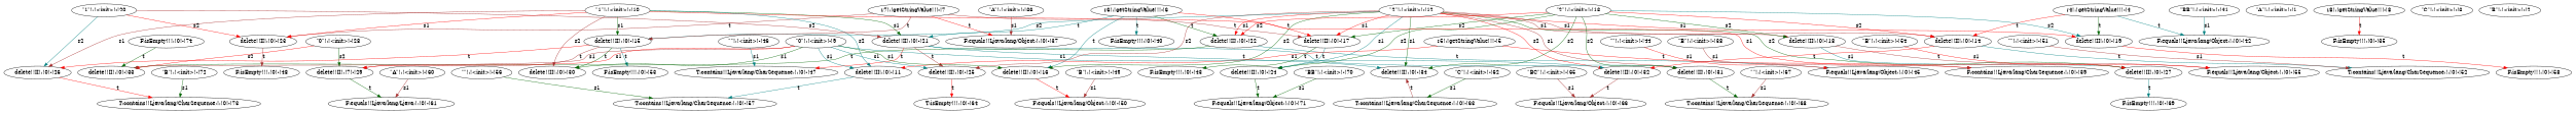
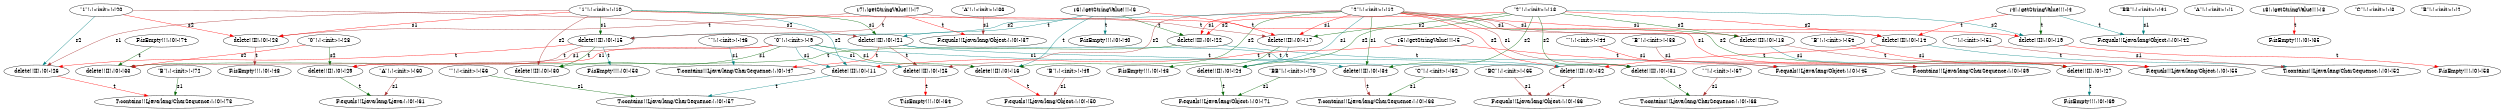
  digraph {
    edge [color=darkgreen]
    n1 [label="r6!:!getStringValue!!!-!6"]
    n2 [label="delete!!II!:!0!-!21"]
    n3 [label="delete!!II!:!0!-!22"]
    n4 [label="delete!!II!:!0!-!16"]
    n5 [label="F:isEmpty!!!:!0!-!40"]
    n6 [label="delete!!II!:!0!-!17"]
    n7 [label="delete!!II!:!0!-!25"]
    n8 [label="delete!!II!:!0!-!34"]
    n9 [label="delete!!II!:!0!-!31"]
    n10 [label="T:contains!!Ljava/lang/CharSequence;!:!0!-!47"]
    n11 [label="delete!!II!:!0!-!33"]
    n12 [label="F:equals!!Ljava/lang/Object;!:!0!-!45"]
    n13 [label="F:equals!!Ljava/lang/Object;!:!0!-!50"]
    n14 [label="delete!!II!:!0!-!18"]
    n15 [label="delete!!II!:!0!-!27"]
    n16 [label="F:equals!!Ljava/lang/Object;!:!0!-!55"]
    n17 [label="T:isEmpty!!!:!0!-!64"]
    n18 [label="\"A\"!:!<init>!-!1"]
    n19 [label="\"C\"!:!<init>!-!62"]
    n20 [label="T:contains!!Ljava/lang/CharSequence;!:!0!-!63"]
    n21 [label="F:equals!!Ljava/lang/Ljava;!:!0!-!61"]
    n22 [label="T:contains!!Ljava/lang/CharSequence;!:!0!-!73"]
    n23 [label="\"0\"!:!<init>!-!28"]
-   n24 [label="delete!!II!:!7!-!29"]
+   n24 [label="delete!!II!:!0!-!29"]
    n25 [label="\"\"!:!<init>!-!44"]
    n26 [label="F:isEmpty!!!:!0!-!48"]
    n27 [label="\"BC\"!:!<init>!-!65"]
    n28 [label="F:equals!!Ljava/lang/Object;!:!0!-!66"]
    n29 [label="r8!:!getStringValue!!!-!8"]
    n30 [label="F:isEmpty!!!:!0!-!35"]
    n31 [label="\"A\"!:!<init>!-!60"]
    n32 [label="\"2\"!:!<init>!-!12"]
    n33 [label="delete!!II!:!0!-!24"]
    n34 [label="delete!!II!:!0!-!15"]
    n35 [label="delete!!II!:!0!-!32"]
    n36 [label="delete!!II!:!0!-!19"]
    n37 [label="delete!!II!:!0!-!14"]
    n38 [label="F:equals!!Ljava/lang/Object;!:!0!-!71"]
    n39 [label="delete!!II!:!0!-!26"]
    n40 [label="delete!!II!:!0!-!30"]
    n41 [label="F:isEmpty!!!:!0!-!53"]
    n42 [label="F:isEmpty!!!:!0!-!43"]
    n43 [label="F:isEmpty!!!:!0!-!58"]
    n44 [label="F:isEmpty!!!:!0!-!69"]
    n45 [label="T:contains!!Ljava/lang/CharSequence;!:!0!-!52"]
    n46 [label="T:contains!!Ljava/lang/CharSequence;!:!0!-!68"]
    n47 [label="\"B\"!:!<init>!-!49"]
    n48 [label="delete!!II!:!0!-!23"]
    n49 [label="F:contains!!Ljava/lang/CharSequence;!:!0!-!39"]
    n50 [label="r4!:!getStringValue!!!-!4"]
    n51 [label="F:equals!!Ljava/lang/Object;!:!0!-!42"]
    n52 [label="r7!:!getStringValue!!!-!7"]
    n53 [label="F:equals!!Ljava/lang/Object;!:!0!-!37"]
    n54 [label="r5!:!getStringValue!!!-!5"]
    n55 [label="delete!!II!:!0!-!11"]
    n56 [label="T:contains!!Ljava/lang/CharSequence;!:!0!-!57"]
    n57 [label="\"BB\"!:!<init>!-!41"]
    n58 [label="\"A\"!:!<init>!-!36"]
    n59 [label="\"B\"!:!<init>!-!38"]
    n60 [label="\"2\"!:!<init>!-!13"]
    n61 [label="\"\"!:!<init>!-!56"]
    n62 [label="\"0\"!:!<init>!-!9"]
    n63 [label="\"BB\"!:!<init>!-!70"]
    n64 [label="\"C\"!:!<init>!-!3"]
    n65 [label="F:isEmpty!!!:!0!-!74"]
    n66 [label="\"B\"!:!<init>!-!72"]
    n67 [label="\"\"!:!<init>!-!67"]
    n68 [label="\"\"!:!<init>!-!51"]
    n69 [label="\"\"!:!<init>!-!46"]
    n70 [label="\"1\"!:!<init>!-!10"]
    n71 [label="\"1\"!:!<init>!-!20"]
    n72 [label="\"B\"!:!<init>!-!2"]
    n73 [label="\"B\"!:!<init>!-!54"]
    n1 -> n2 [color=teal label=t]
    n1 -> n3 [label=t]
    n1 -> n4 [color=teal label=t]
    n1 -> n5 [color=teal label=t]
    n1 -> n6 [color=red label=t]
    n2 -> n7 [color=brown label=t]
    n2 -> n8 [color=teal label=t]
    n2 -> n9 [color=teal label=t]
    n2 -> n10 [color=red label=t]
    n3 -> n11 [label=t]
    n3 -> n12 [color=teal label=t]
    n4 -> n13 [color=red label=t]
    n6 -> n33 [color=teal label=t]
    n6 -> n42 [label=t]
    n7 -> n17 [color=red label=t]
-   n20 -> n8 [color=brown label=t]
+   n8 -> n20 [color=brown label=t]
    n9 -> n46 [label=t]
    n14 -> n15 [color=teal label=s1]
    n14 -> n16 [color=brown label=t]
    n15 -> n44 [color=teal label=t]
    n19 -> n20 [label=s1]
    n23 -> n11 [color=red label=s2]
    n23 -> n24 [label=s2]
    n24 -> n21 [label=t]
    n25 -> n12 [color=red label=s1]
    n27 -> n28 [color=brown label=s1]
    n29 -> n30 [color=red label=t]
    n31 -> n21 [color=brown label=s1]
    n32 -> n3 [color=red label=s1]
    n32 -> n4 [label=s2]
    n32 -> n6 [color=red label=s1]
    n32 -> n7 [color=brown label=s2]
    n32 -> n8 [label=s1]
    n32 -> n9 [color=brown label=s1]
    n32 -> n14 [color=brown label=s1]
    n32 -> n15 [label=s2]
    n32 -> n33 [color=teal label=s1]
    n32 -> n34 [color=teal label=s2]
    n32 -> n35 [color=red label=s2]
    n32 -> n36 [color=red label=s1]
    n32 -> n37 [color=brown label=s1]
    n33 -> n38 [label=t]
    n34 -> n24 [color=brown label=t]
    n34 -> n39 [color=red label=t]
    n34 -> n40 [label=t]
    n34 -> n41 [color=teal label=t]
    n35 -> n28 [color=brown label=t]
    n36 -> n43 [color=red label=t]
    n37 -> n35 [color=red label=t]
    n37 -> n45 [color=teal label=t]
    n39 -> n22 [color=red label=t]
    n47 -> n13 [color=brown label=s1]
    n48 -> n26 [color=brown label=t]
    n50 -> n36 [label=t]
    n50 -> n37 [color=red label=t]
    n50 -> n51 [color=teal label=t]
    n52 -> n6 [color=brown label=t]
    n52 -> n34 [color=brown label=t]
    n52 -> n48 [color=brown label=t]
    n52 -> n53 [color=red label=t]
    n54 -> n49 [color=red label=t]
-   n54 -> n55 [color=red label=s1]
+   n54 -> n55 [color=red label=t]
    n55 -> n56 [color=teal label=t]
    n57 -> n51 [color=teal label=s1]
    n58 -> n53 [color=brown label=s1]
    n59 -> n49 [color=brown label=s1]
    n60 -> n3 [color=red label=s2]
    n60 -> n6 [label=s2]
    n60 -> n8 [label=s2]
    n60 -> n9 [label=s2]
    n60 -> n14 [label=s2]
    n60 -> n33 [label=s2]
    n60 -> n36 [color=teal label=s2]
    n60 -> n37 [color=red label=s2]
    n61 -> n56 [label=s1]
    n62 -> n4 [label=s1]
    n62 -> n7 [color=teal label=s1]
    n62 -> n11 [color=brown label=s1]
    n62 -> n24 [color=red label=s1]
    n62 -> n35 [color=teal label=s1]
    n62 -> n40 [label=s1]
    n62 -> n55 [color=teal label=s1]
    n63 -> n38 [label=s1]
    n65 -> n11 [label=t]
    n66 -> n22 [label=s1]
    n67 -> n46 [color=brown label=s1]
    n68 -> n45 [color=brown label=s1]
    n69 -> n10 [color=teal label=s1]
    n70 -> n2 [label=s1]
    n70 -> n15 [color=red label=s1]
    n70 -> n34 [label=s1]
    n70 -> n39 [color=brown label=s1]
    n70 -> n40 [color=brown label=s2]
    n70 -> n48 [color=red label=s1]
    n70 -> n55 [color=teal label=s2]
    n71 -> n2 [color=brown label=s2]
    n71 -> n39 [color=teal label=s2]
    n71 -> n48 [color=red label=s2]
    n73 -> n16 [color=red label=s1]
  }
